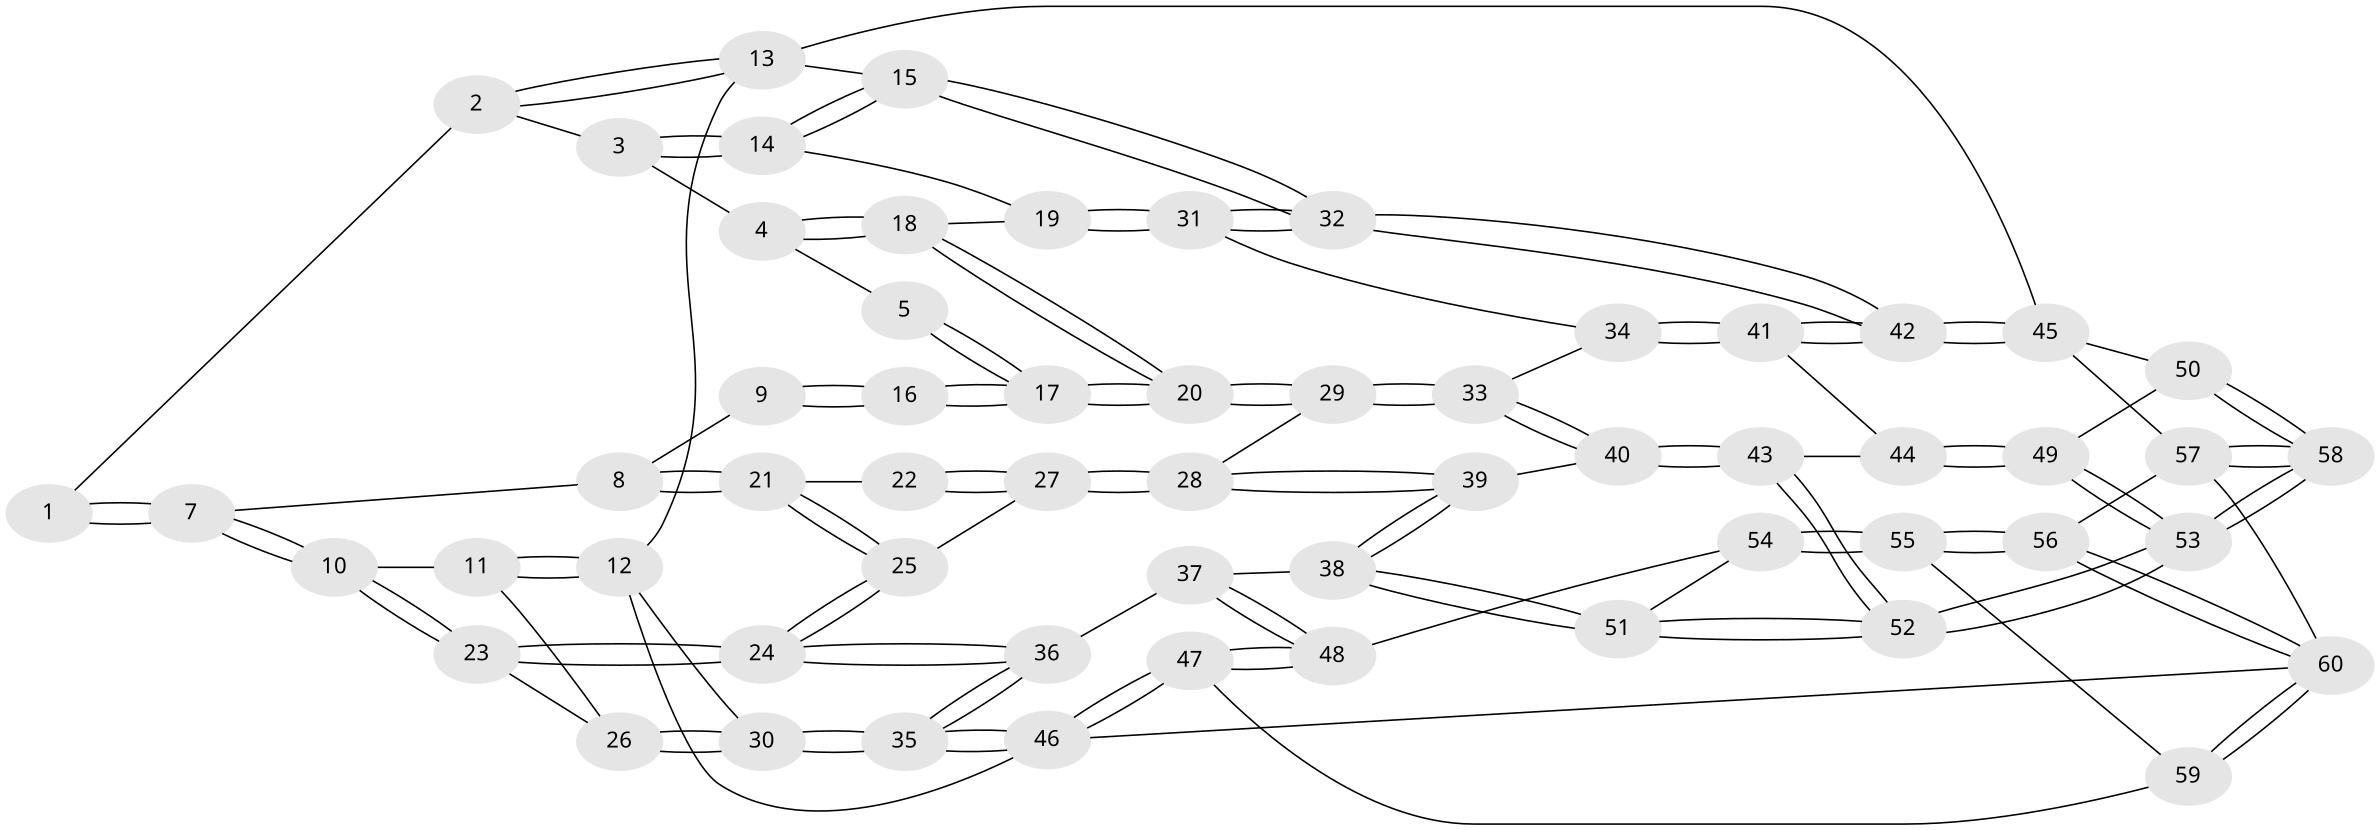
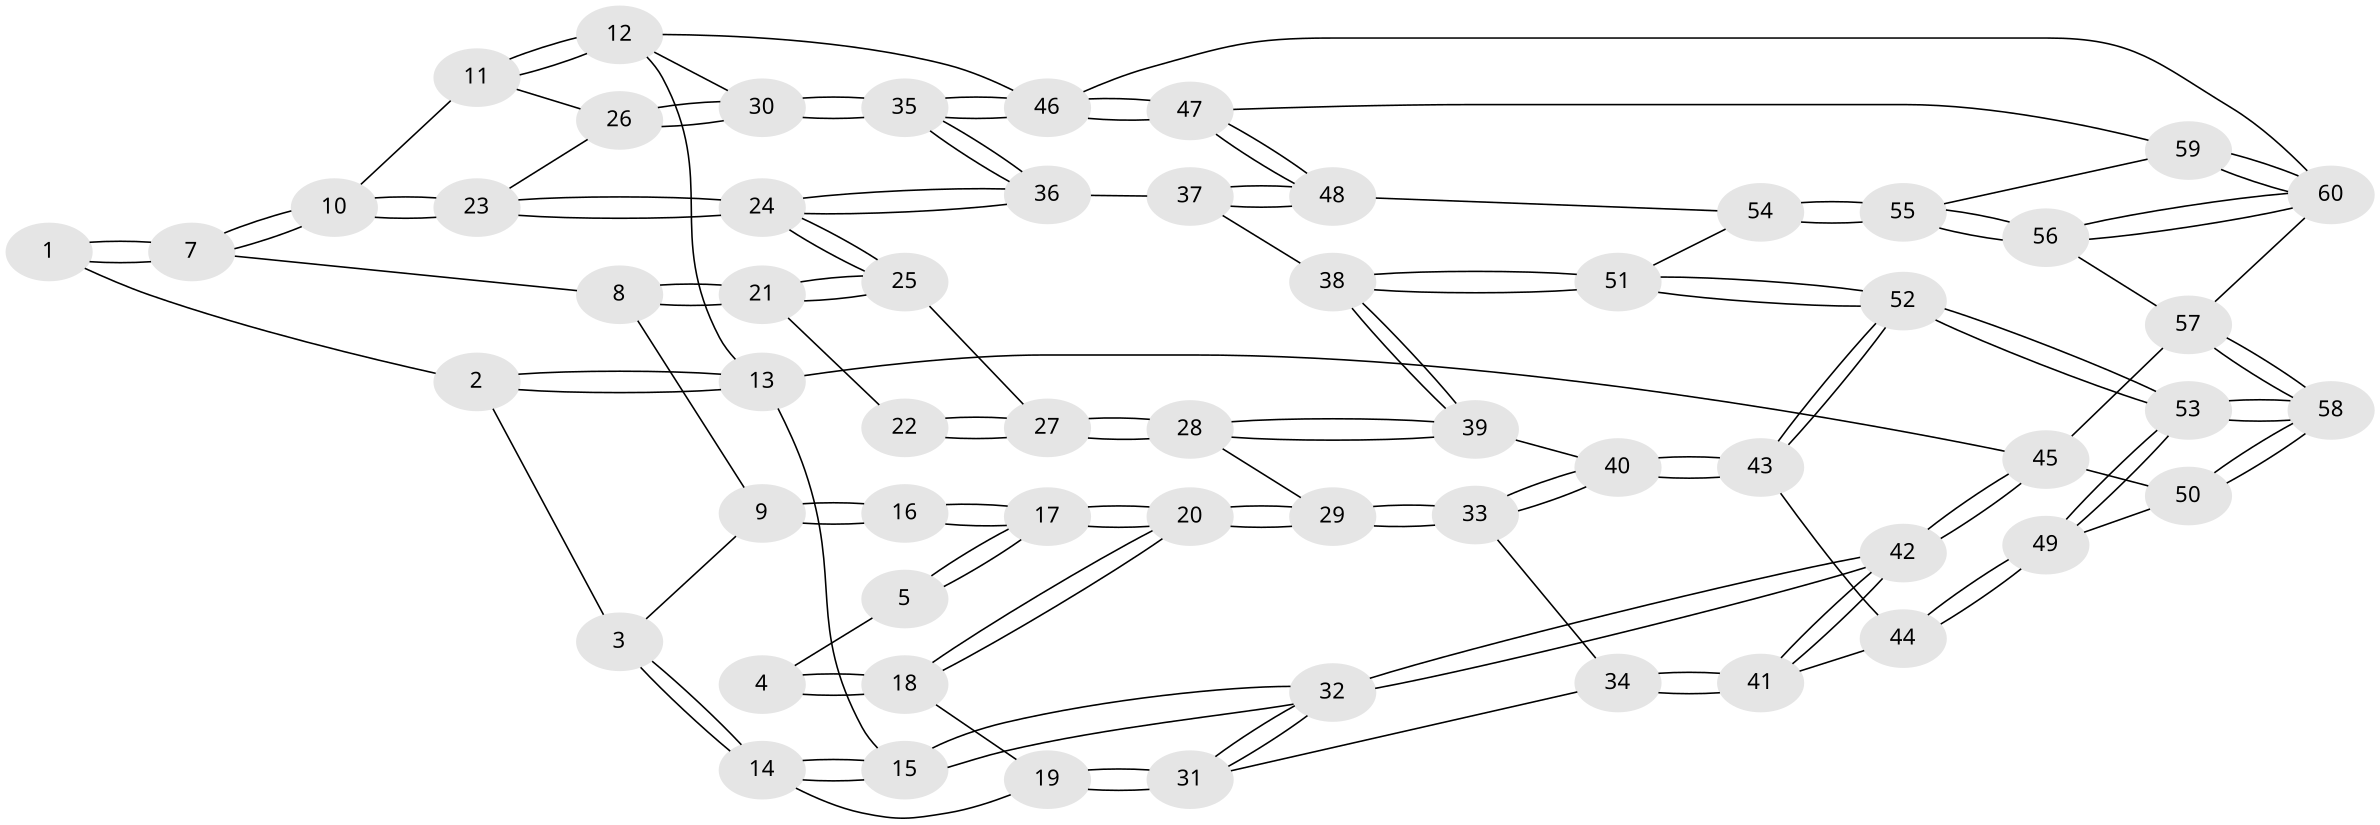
  graph {
    fontname="Noto Sans"
    rankdir=LR
    node [color=gray90 fontname="Noto Sans" style=filled]
    edge [fontname="Noto Sans"]
    1
    2
    7
    3
    13
    8
    10
    4
    14
    15
    45
    5
    18
    19
    17
    20
    9
    16
    21
    11
    23
    22
    25
    12
    26
    24
    30
    46
    35
    47
    60
    32
    50
    57
    31
    42
    27
    29
    34
    33
    28
    36
    37
    39
    40
    41
    43
    44
    38
    48
    51
    54
    52
    49
    53
    58
    59
    55
    56
    1 -- 2
    1 -- 7
    1 -- 7
    2 -- 3
    2 -- 13
    2 -- 13
    7 -- 8
    7 -- 10
    7 -- 10
-   3 -- 4
+   3 -- 9
    3 -- 14
    3 -- 14
    13 -- 15
    13 -- 45
    8 -- 9
    8 -- 21
    8 -- 21
    10 -- 11
    10 -- 23
    10 -- 23
    4 -- 5
    4 -- 18
    4 -- 18
    14 -- 15
    14 -- 15
    14 -- 19
    15 -- 32
    15 -- 32
    45 -- 50
    45 -- 57
    5 -- 17
    5 -- 17
    18 -- 19
    18 -- 20
    18 -- 20
    19 -- 31
    19 -- 31
    17 -- 20
    17 -- 20
    20 -- 29
    20 -- 29
    9 -- 16
    9 -- 16
    16 -- 17
    16 -- 17
    21 -- 22
    21 -- 25
    21 -- 25
    11 -- 12
    11 -- 12
    11 -- 26
    23 -- 26
    23 -- 24
    23 -- 24
    22 -- 27
    22 -- 27
    25 -- 27
    12 -- 13
    12 -- 30
    12 -- 46
    26 -- 30
    26 -- 30
    24 -- 25
    24 -- 25
    24 -- 36
    24 -- 36
    30 -- 35
    30 -- 35
    46 -- 47
    46 -- 47
    46 -- 60
    35 -- 46
    35 -- 46
    35 -- 36
    35 -- 36
    47 -- 48
    47 -- 48
    47 -- 59
    32 -- 42
    32 -- 42
    50 -- 58
    50 -- 58
    57 -- 60
    57 -- 58
    57 -- 58
    31 -- 32
    31 -- 32
    31 -- 34
    42 -- 45
    42 -- 45
    27 -- 28
    27 -- 28
    29 -- 33
    29 -- 33
    34 -- 41
    34 -- 41
    33 -- 34
    33 -- 40
    33 -- 40
    28 -- 29
    28 -- 39
    28 -- 39
    36 -- 37
    37 -- 38
    37 -- 48
    37 -- 48
    39 -- 40
    40 -- 43
    40 -- 43
    41 -- 42
    41 -- 42
    41 -- 44
    43 -- 44
    43 -- 52
    43 -- 52
    44 -- 49
    44 -- 49
    38 -- 39
    38 -- 39
    38 -- 51
    38 -- 51
    48 -- 54
    51 -- 54
    51 -- 52
    51 -- 52
    54 -- 55
    54 -- 55
    52 -- 53
    52 -- 53
    49 -- 50
    49 -- 53
    49 -- 53
    53 -- 58
    53 -- 58
    59 -- 60
    59 -- 60
    55 -- 59
    55 -- 56
    55 -- 56
    56 -- 60
    56 -- 60
    56 -- 57
  }
